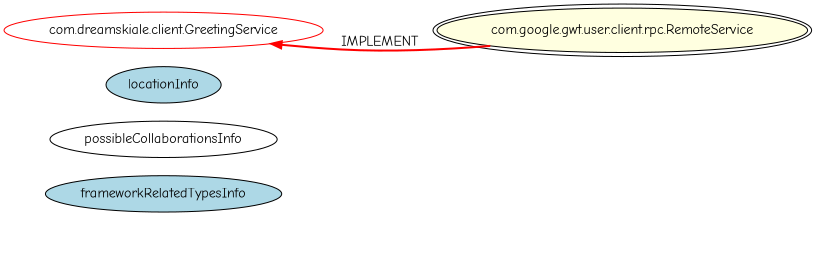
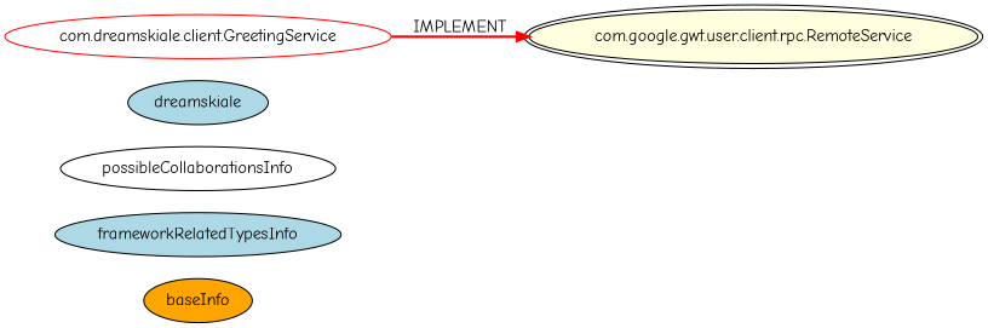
  digraph {
    rankdir=LR
    fontname="Comic Neue"
    node [style=filled fillcolor=lightblue fontname="Comic Neue"]
+   baseInfo [category=extension_graph graphId=1011 isAnonymous=false possibleRelation=false fillcolor=orange]
    frameworkRelatedTypesInfo [0="com.google.gwt.user.client.rpc.RemoteService"]
    possibleCollaborationsInfo [fillcolor=white]
-   locationInfo [contextSignature=GreetingService filePath="/carlos-aguayo-html5gwthistory/html5gwthistory-master/src/com/dreamskiale/client/GreetingService.java" graphId=1011 projectName="carlos-aguayo-html5gwthistory"]
+   locationInfo [contextSignature=GreetingService filePath="/carlos-aguayo-html5gwthistory/html5gwthistory-master/src/com/dreamskiale/client/GreetingService.java" graphId=1011 projectName="carlos-aguayo-html5gwthistory" label=dreamskiale]
    n5 [color=red isFrameworkType=false label="com.dreamskiale.client.GreetingService" vertexType=ROOT_CLIENT_CLASS_DECLARATION fillcolor=white]
    n6 [isFrameworkType=true label="com.google.gwt.user.client.rpc.RemoteService" peripheries=2 vertexType=FRAMEWORK_INTERFACE_TYPE fillcolor=lightyellow]
-   n6 -> n5 [color=red label=IMPLEMENT style=bold fontname="Comic Neue"]
+   n5 -> n6 [color=red label=IMPLEMENT style=bold fontname="Comic Neue"]
  }
